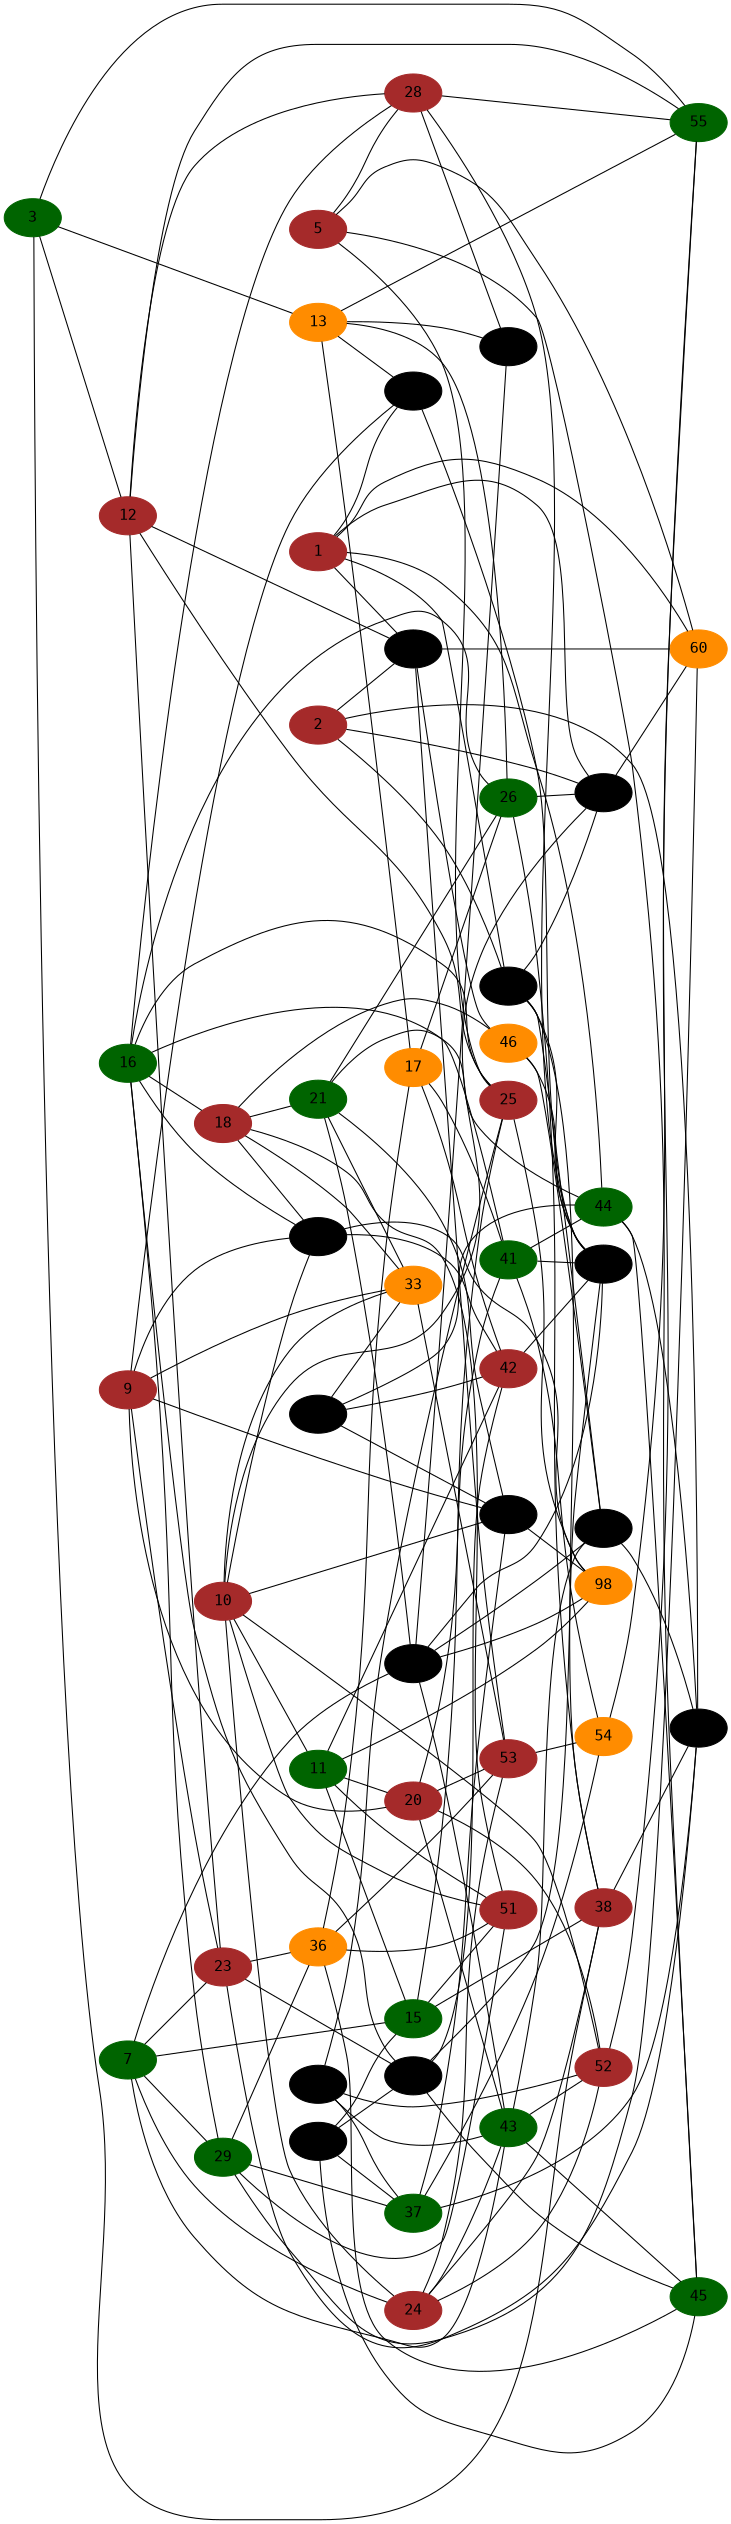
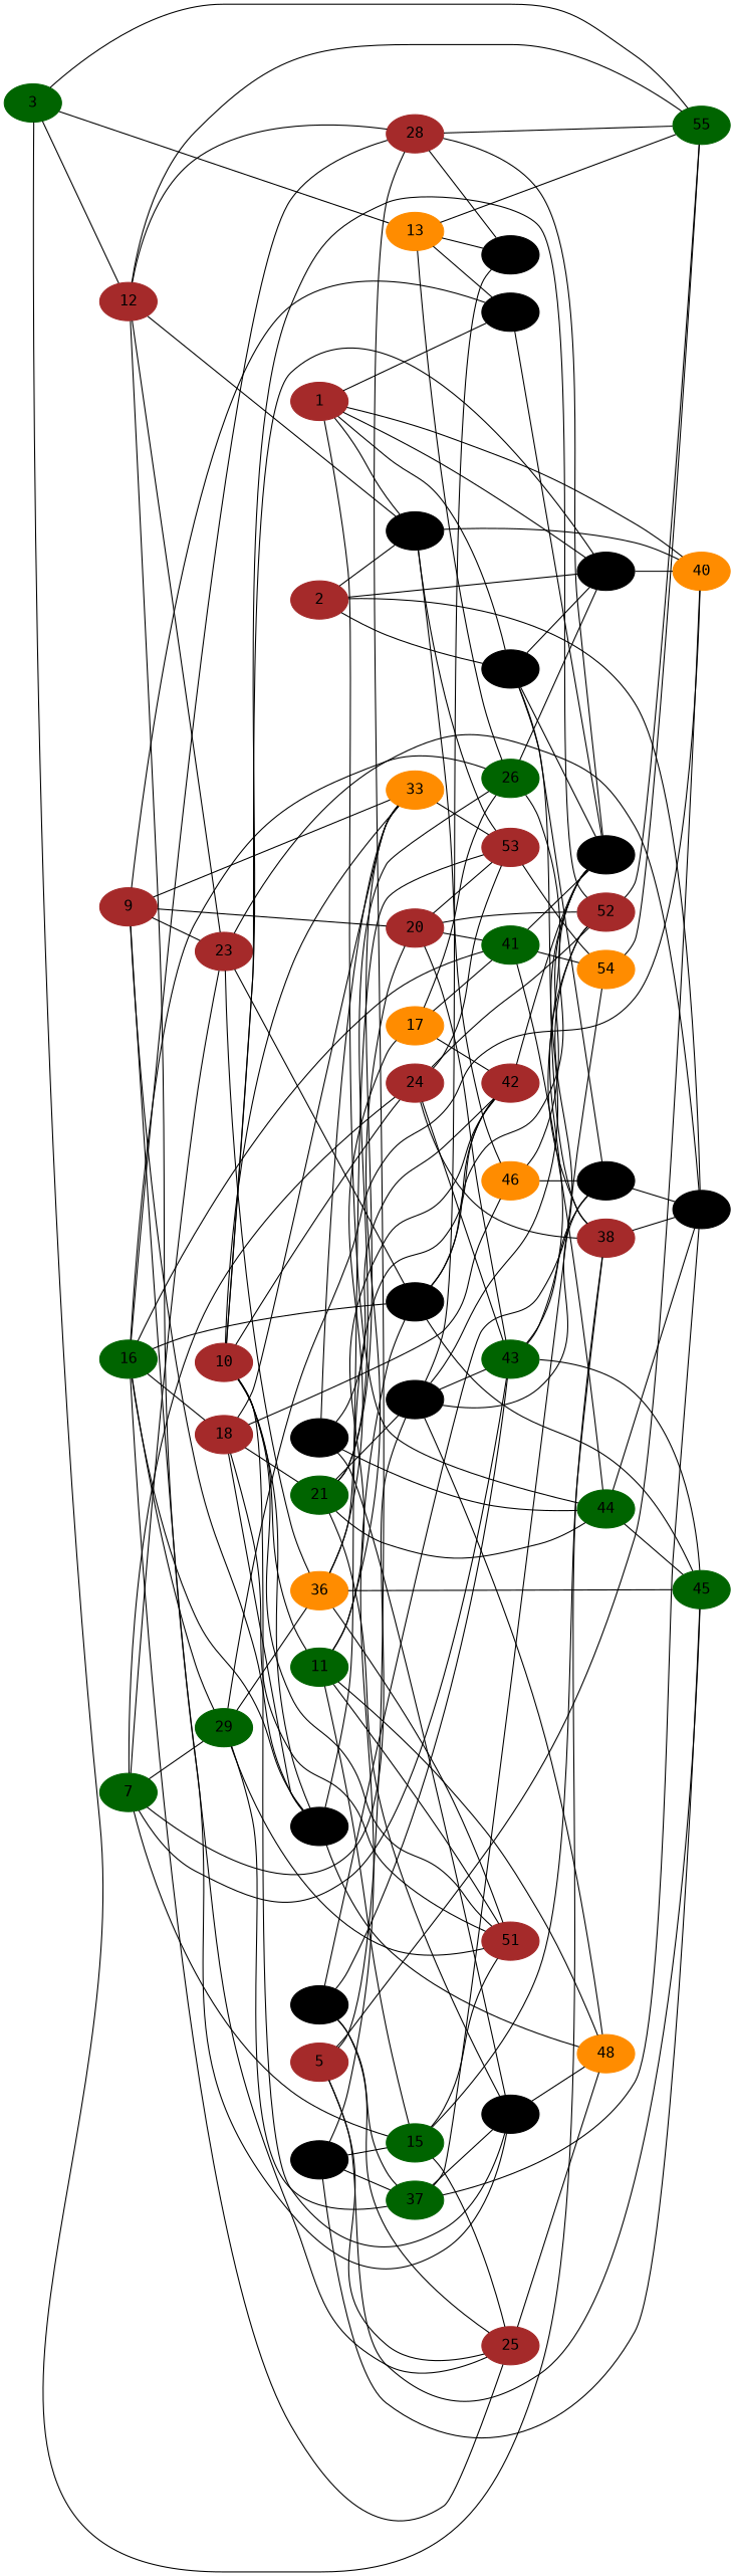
  graph {
    fontname="DejaVu Sans Mono"
    rankdir=LR
    node [color=brown fontname="DejaVu Sans Mono" style=filled]
    edge [fontname="DejaVu Sans Mono" weight=1.0]
    14 [color=black]
    1
    22 [color=black]
    34 [color=black]
    35 [color=black]
-   40 [color=darkorange label=60]
+   40 [color=darkorange]
    44 [color=darkgreen]
    50 [color=black]
    46 [color=darkorange]
    53
    38
    47 [color=black]
    49 [color=black]
    45 [color=darkgreen]
    2
    3 [color=darkgreen]
    12
    13 [color=darkorange]
    55 [color=darkgreen]
    25
    28
    23
    17 [color=darkorange]
    26 [color=darkgreen]
    32 [color=black]
    4 [color=black]
    33 [color=darkorange]
    39 [color=black]
    42
-   48 [color=darkorange label=98]
+   48 [color=darkorange]
    5
    6 [color=black]
    15 [color=darkgreen]
    27 [color=black]
    37 [color=darkgreen]
    51
    54 [color=darkorange]
    7 [color=darkgreen]
    24
    29 [color=darkgreen]
    30 [color=black]
    43 [color=darkgreen]
    36 [color=darkorange]
    52
    8 [color=black]
    9
    20
    31 [color=black]
    41 [color=darkgreen]
    10
    11 [color=darkgreen]
    16 [color=darkgreen]
    18
    21 [color=darkgreen]
    14 -- 50
    1 -- 14
    1 -- 22
    1 -- 34
    1 -- 35
    1 -- 40
    1 -- 44
    22 -- 40
    22 -- 46
    22 -- 53
    34 -- 35
    34 -- 50
    34 -- 38
    34 -- 47
    35 -- 40
    44 -- 49
    44 -- 45
    46 -- 50
    46 -- 47
    53 -- 54
    38 -- 49
    47 -- 49
    2 -- 22
    2 -- 34
    2 -- 35
    2 -- 49
    3 -- 38
    3 -- 12
    3 -- 13
    3 -- 55
    12 -- 22
    12 -- 55
    12 -- 25
    12 -- 28
    12 -- 23
    13 -- 14
    13 -- 55
-   13 -- 17
    13 -- 26
    13 -- 32
    25 -- 48
    28 -- 50
    28 -- 55
    28 -- 32
    23 -- 49
    23 -- 27
    23 -- 36
    17 -- 26
    17 -- 42
    17 -- 41
    26 -- 35
    26 -- 38
    4 -- 44
    4 -- 33
    4 -- 39
    4 -- 42
    33 -- 53
    39 -- 48
    42 -- 50
    5 -- 40
    5 -- 45
    5 -- 25
    5 -- 28
    6 -- 45
    6 -- 15
    6 -- 27
    6 -- 37
    15 -- 38
    15 -- 25
    15 -- 51
    27 -- 50
    27 -- 45
    27 -- 42
    37 -- 49
    37 -- 39
    37 -- 54
    54 -- 55
    7 -- 23
    7 -- 15
    7 -- 24
    7 -- 29
    7 -- 30
    7 -- 43
    24 -- 53
    24 -- 38
    24 -- 43
    24 -- 52
    29 -- 40
    29 -- 37
    29 -- 51
    29 -- 36
    30 -- 50
    30 -- 47
    30 -- 32 [weight=2.0]
    30 -- 48
    30 -- 43
    43 -- 47
    43 -- 45
    43 -- 52
    36 -- 53
    36 -- 45
    36 -- 17
    36 -- 51
    52 -- 55
    8 -- 25
    8 -- 37
    8 -- 43
    8 -- 52
    9 -- 14
    9 -- 23
    9 -- 33
    9 -- 39
    9 -- 20
    9 -- 31
    20 -- 53
    20 -- 43
    20 -- 52
    20 -- 41
    31 -- 42
    31 -- 48
    41 -- 44
    41 -- 50
    41 -- 54
    10 -- 35
    10 -- 33
    10 -- 39
    10 -- 51
    10 -- 24
    10 -- 52
    10 -- 31
    10 -- 11
    11 -- 42
    11 -- 48
    11 -- 15
    11 -- 51
    11 -- 20
    16 -- 25
    16 -- 28
    16 -- 26
    16 -- 27
    16 -- 29
    16 -- 31
    16 -- 41
    16 -- 18
    18 -- 46
    18 -- 33
    18 -- 51
    18 -- 31
    18 -- 21
    21 -- 44
    21 -- 26
    21 -- 33
    21 -- 39
    21 -- 30
  }
